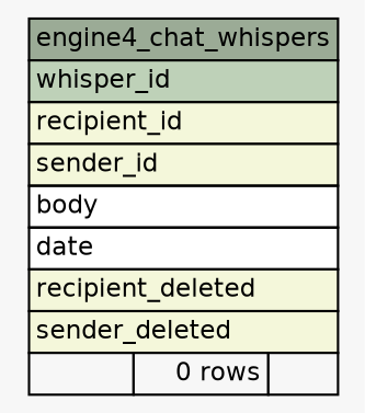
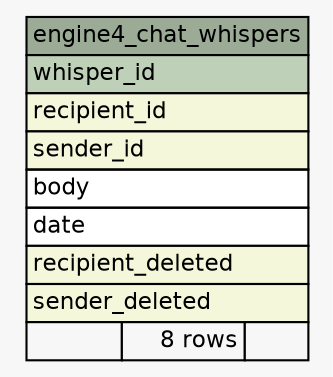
  digraph {
    bgcolor="#f7f7f7"
    fontname=Helvetica
    fontsize=11
    nodesep=0.18
    rankdir=RL
    ranksep=0.46
-   n1 [fontname=Helvetica fontsize=11 label=<     <TABLE BORDER="0" CELLBORDER="1" CELLSPACING="0" BGCOLOR="#ffffff">       <TR><TD COLSPAN="3" BGCOLOR="#9bab96" ALIGN="CENTER">engine4_chat_whispers</TD></TR>       <TR><TD PORT="whisper_id" COLSPAN="3" BGCOLOR="#bed1b8" ALIGN="LEFT">whisper_id</TD></TR>       <TR><TD PORT="recipient_id" COLSPAN="3" BGCOLOR="#f4f7da" ALIGN="LEFT">recipient_id</TD></TR>       <TR><TD PORT="sender_id" COLSPAN="3" BGCOLOR="#f4f7da" ALIGN="LEFT">sender_id</TD></TR>       <TR><TD PORT="body" COLSPAN="3" ALIGN="LEFT">body</TD></TR>       <TR><TD PORT="date" COLSPAN="3" ALIGN="LEFT">date</TD></TR>       <TR><TD PORT="recipient_deleted" COLSPAN="3" BGCOLOR="#f4f7da" ALIGN="LEFT">recipient_deleted</TD></TR>       <TR><TD PORT="sender_deleted" COLSPAN="3" BGCOLOR="#f4f7da" ALIGN="LEFT">sender_deleted</TD></TR>       <TR><TD ALIGN="LEFT" BGCOLOR="#f7f7f7">  </TD><TD ALIGN="RIGHT" BGCOLOR="#f7f7f7">0 rows</TD><TD ALIGN="RIGHT" BGCOLOR="#f7f7f7">  </TD></TR>     </TABLE>> shape=plaintext]
+   n1 [fontname=Helvetica fontsize=11 label=<     <TABLE BORDER="0" CELLBORDER="1" CELLSPACING="0" BGCOLOR="#ffffff">       <TR><TD COLSPAN="3" BGCOLOR="#9bab96" ALIGN="CENTER">engine4_chat_whispers</TD></TR>       <TR><TD PORT="whisper_id" COLSPAN="3" BGCOLOR="#bed1b8" ALIGN="LEFT">whisper_id</TD></TR>       <TR><TD PORT="recipient_id" COLSPAN="3" BGCOLOR="#f4f7da" ALIGN="LEFT">recipient_id</TD></TR>       <TR><TD PORT="sender_id" COLSPAN="3" BGCOLOR="#f4f7da" ALIGN="LEFT">sender_id</TD></TR>       <TR><TD PORT="body" COLSPAN="3" ALIGN="LEFT">body</TD></TR>       <TR><TD PORT="date" COLSPAN="3" ALIGN="LEFT">date</TD></TR>       <TR><TD PORT="recipient_deleted" COLSPAN="3" BGCOLOR="#f4f7da" ALIGN="LEFT">recipient_deleted</TD></TR>       <TR><TD PORT="sender_deleted" COLSPAN="3" BGCOLOR="#f4f7da" ALIGN="LEFT">sender_deleted</TD></TR>       <TR><TD ALIGN="LEFT" BGCOLOR="#f7f7f7">  </TD><TD ALIGN="RIGHT" BGCOLOR="#f7f7f7">8 rows</TD><TD ALIGN="RIGHT" BGCOLOR="#f7f7f7">  </TD></TR>     </TABLE>> shape=plaintext]
  }
